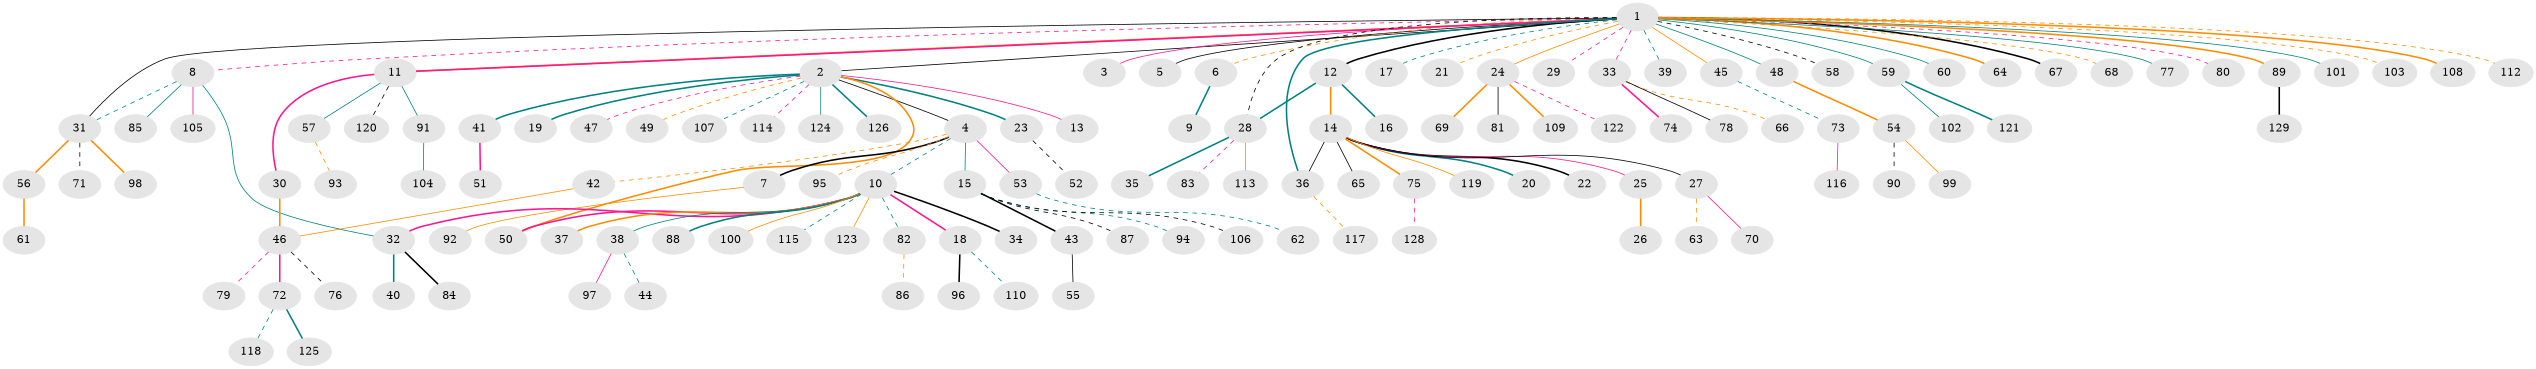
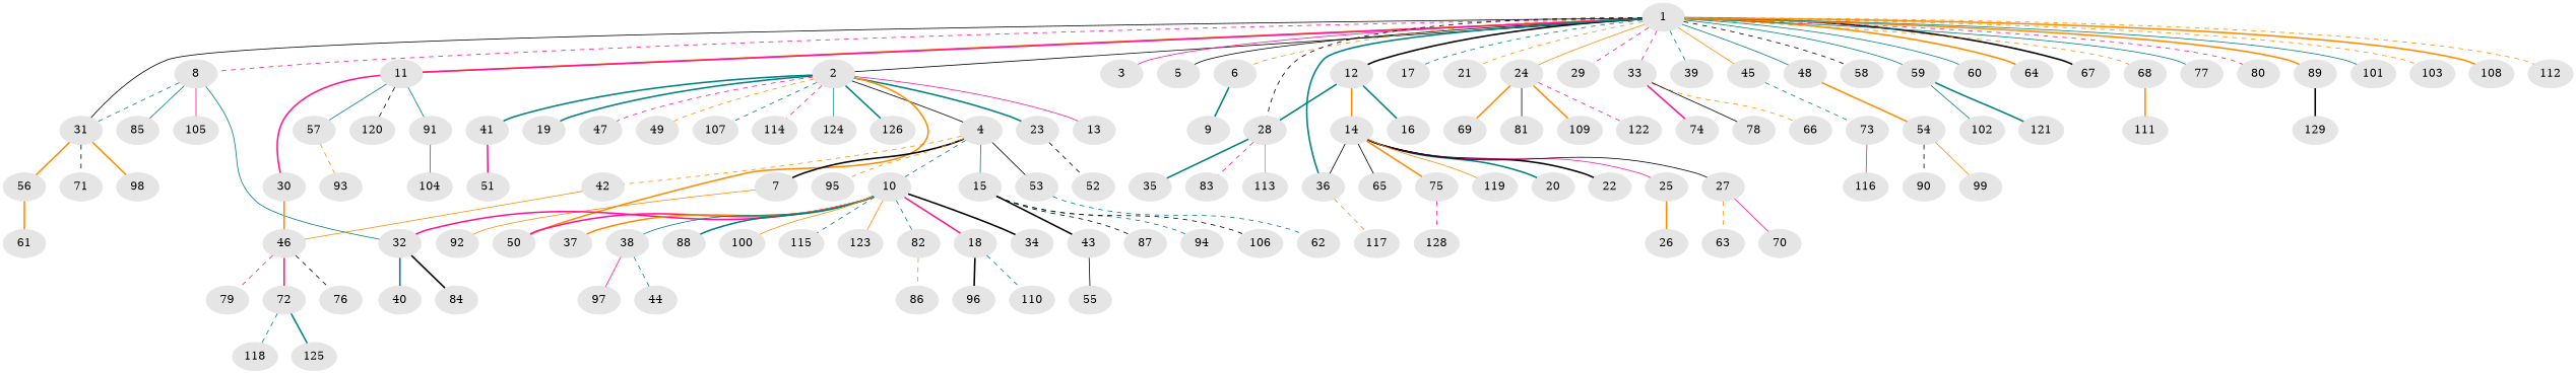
  graph {
    node [color=gray90 style=filled]
    edge [color=teal style=bold]
    1
    2
    3
    5
    6
    8
    11
    12
    17
    21
    24
    28
    29
    31
    33
    36
    39
    45
    48
    58
    59
    60
    64
    67
    68
    77
    80
    89
    101
    103
    108
    112
    4
    13
    19
    23
    41
    47
    49
    50
    107
    114
    124
    126
    9
    32
    85
    105
    30
    57
    91
    120
    14
    16
    69
    81
    109
    122
    35
    83
    113
    56
    71
    98
    66
    74
    78
    117
    73
    54
    102
    121
+   111
    129
    7
    10
    15
    42
    53
    95
    52
    51
    92
    82
    18
    34
    37
    38
    88
    100
    115
    123
    43
    87
    94
    106
    46
    62
    86
    40
    84
    96
    110
    44
    97
    93
    104
    20
    22
    25
    27
    65
    75
    119
    26
    63
    70
    128
    55
    72
    76
    79
    61
    116
    118
    125
    90
    99
    1 -- 2 [color=black style=solid]
    1 -- 3 [color=deeppink style=solid]
    1 -- 5 [color=black style=solid]
    1 -- 6 [color=darkorange style=dashed]
    1 -- 8 [color=deeppink style=dashed]
    1 -- 11 [color=darkorange]
    1 -- 11 [color=deeppink]
    1 -- 12 [color=black]
    1 -- 17 [style=dashed]
    1 -- 21 [color=darkorange style=dashed]
    1 -- 24 [color=darkorange style=solid]
    1 -- 28 [color=black style=dashed]
    1 -- 29 [color=deeppink style=dashed]
    1 -- 31 [color=black style=solid]
    1 -- 33 [color=deeppink style=dashed]
    1 -- 36
    1 -- 39 [style=dashed]
    1 -- 45 [color=darkorange style=solid]
    1 -- 48 [style=solid]
    1 -- 58 [color=black style=dashed]
    1 -- 59 [style=solid]
    1 -- 60 [style=solid]
    1 -- 64 [color=darkorange]
    1 -- 67 [color=black]
    1 -- 68 [color=darkorange style=dashed]
    1 -- 77 [style=solid]
    1 -- 80 [color=deeppink style=dashed]
    1 -- 89 [color=darkorange]
    1 -- 101 [style=solid]
    1 -- 103 [color=darkorange style=dashed]
    1 -- 108 [color=darkorange]
    1 -- 112 [color=darkorange style=dashed]
    2 -- 4 [color=black style=solid]
    2 -- 13 [color=deeppink style=solid]
    2 -- 19
    2 -- 23
    2 -- 41
    2 -- 47 [color=deeppink style=dashed]
    2 -- 49 [color=darkorange style=dashed]
    2 -- 50 [color=darkorange]
    2 -- 107 [style=dashed]
    2 -- 114 [color=deeppink style=dashed]
    2 -- 124 [style=solid]
    2 -- 126
    6 -- 9
    8 -- 31 [style=dashed]
    8 -- 32 [style=solid]
    8 -- 85 [style=solid]
    8 -- 105 [color=deeppink style=solid]
    11 -- 30 [color=deeppink]
    11 -- 57 [style=solid]
    11 -- 91 [style=solid]
    11 -- 120 [color=black style=dashed]
    12 -- 28
    12 -- 14 [color=darkorange]
    12 -- 16
    24 -- 69 [color=darkorange]
    24 -- 81 [color=black style=solid]
    24 -- 109 [color=darkorange]
    24 -- 122 [color=deeppink style=dashed]
    28 -- 35
    28 -- 83 [color=deeppink style=dashed]
    28 -- 113 [color=darkorange style=solid]
    31 -- 56 [color=darkorange]
    31 -- 71 [color=black style=dashed]
    31 -- 98 [color=darkorange]
    33 -- 66 [color=darkorange style=dashed]
    33 -- 74 [color=deeppink]
    33 -- 78 [color=black style=solid]
    36 -- 117 [color=darkorange style=dashed]
    45 -- 73 [style=dashed]
    48 -- 54 [color=darkorange]
    59 -- 102 [style=solid]
    59 -- 121
+   68 -- 111 [color=darkorange]
    89 -- 129 [color=black]
    4 -- 7 [color=black]
    4 -- 10 [style=dashed]
    4 -- 15 [style=solid]
    4 -- 42 [color=darkorange style=dashed]
-   4 -- 53 [color=deeppink style=solid]
+   4 -- 53 [color=black style=solid]
    4 -- 95 [color=darkorange style=dashed]
    23 -- 52 [color=black style=dashed]
    41 -- 51 [color=deeppink]
    32 -- 40
    32 -- 84 [color=black]
    30 -- 46 [color=darkorange]
    57 -- 93 [color=darkorange style=dashed]
    91 -- 104 [style=solid]
    14 -- 36 [color=black style=solid]
    14 -- 20
    14 -- 22 [color=black]
    14 -- 25 [color=deeppink style=solid]
    14 -- 27 [color=black style=solid]
    14 -- 65 [color=black style=solid]
    14 -- 75 [color=darkorange]
    14 -- 119 [color=darkorange style=solid]
    56 -- 61 [color=darkorange]
    73 -- 116 [color=deeppink style=solid]
    54 -- 90 [color=black style=dashed]
    54 -- 99 [color=darkorange style=solid]
    7 -- 92 [color=darkorange style=solid]
    10 -- 50 [color=deeppink]
    10 -- 32 [color=deeppink]
    10 -- 82 [style=dashed]
    10 -- 18 [color=deeppink]
    10 -- 34 [color=black]
    10 -- 37 [color=darkorange]
    10 -- 38 [style=solid]
    10 -- 88
    10 -- 100 [color=darkorange style=solid]
    10 -- 115 [style=dashed]
    10 -- 123 [color=darkorange style=solid]
    15 -- 43 [color=black]
    15 -- 87 [color=black style=dashed]
    15 -- 94 [style=dashed]
    15 -- 106 [color=black style=dashed]
    42 -- 46 [color=darkorange style=solid]
    53 -- 62 [style=dashed]
    82 -- 86 [color=darkorange style=dashed]
    18 -- 96 [color=black]
    18 -- 110 [style=dashed]
    38 -- 44 [style=dashed]
    38 -- 97 [color=deeppink style=solid]
    43 -- 55 [color=black style=solid]
    46 -- 72 [color=deeppink]
    46 -- 76 [color=black style=dashed]
    46 -- 79 [color=deeppink style=dashed]
    25 -- 26 [color=darkorange]
    27 -- 63 [color=darkorange style=dashed]
    27 -- 70 [color=deeppink style=solid]
    75 -- 128 [color=deeppink style=dashed]
    72 -- 118 [style=dashed]
    72 -- 125
  }
